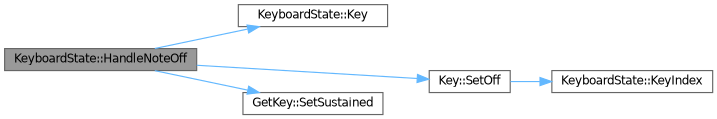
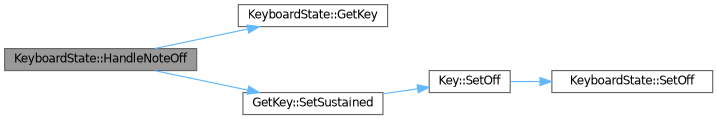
  digraph {
    rankdir=LR
    node [color=grey40 fillcolor=white fontname=Helvetica fontsize=10 shape=box style=filled]
    edge [color=steelblue1 fontname=Helvetica fontsize=10 labelfontname=Helvetica labelfontsize=10 style=solid]
    n1 [color=gray40 fillcolor=grey60 fontcolor=black height=0.2 label="KeyboardState::HandleNoteOff" width=0.4]
-   n2 [height=0.2 label="KeyboardState::Key" width=0.4]
+   n2 [height=0.2 label="KeyboardState::GetKey" width=0.4]
    n3 [height=0.2 label="Key::SetOff" width=0.4]
    n4 [height=0.2 label="GetKey::SetSustained" width=0.4]
-   n5 [height=0.2 label="KeyboardState::KeyIndex" width=0.4]
+   n5 [height=0.2 label="KeyboardState::SetOff" width=0.4]
    n1 -> n2
-   n1 -> n3
+   n4 -> n3
    n1 -> n4
    n3 -> n5
  }
